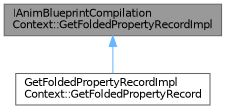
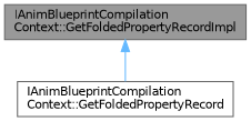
  digraph {
    rankdir=TB
    node [fontname=Helvetica fontsize=10 shape=box style=filled]
    n1 [color=gray40 fillcolor=grey60 fontcolor=black height=0.2 label="IAnimBlueprintCompilation\lContext::GetFoldedPropertyRecordImpl" width=0.4]
-   n2 [color=grey40 fillcolor=white height=0.2 label="GetFoldedPropertyRecordImpl\lContext::GetFoldedPropertyRecord" width=0.4]
+   n2 [color=grey40 fillcolor=white height=0.2 label="IAnimBlueprintCompilation\lContext::GetFoldedPropertyRecord" width=0.4]
    n1 -> n2 [color=steelblue1 dir=back fontname=Helvetica fontsize=10 labelfontname=Helvetica labelfontsize=10 style=solid]
  }
